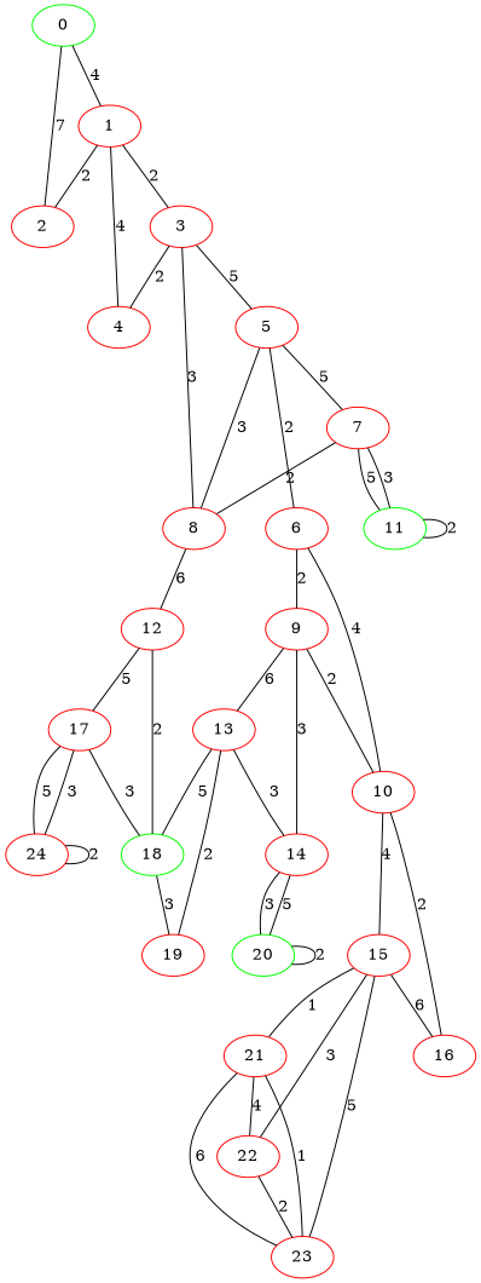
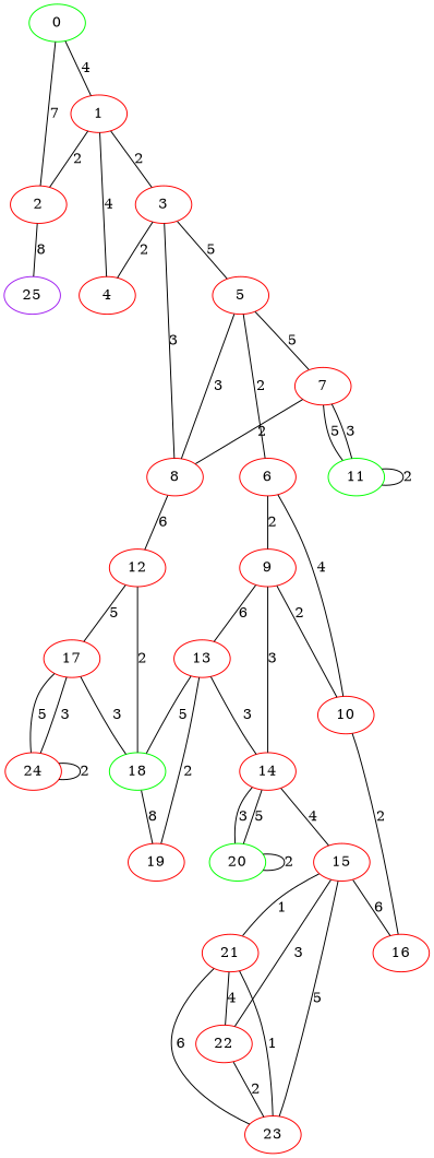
  graph {
    node [color=red weight=1]
    0 [color=green]
    1
    2
    3
    4
+   25 [color=purple weight=4]
    5
    8
    6
    7
    9
    10
    11 [color=green weight=2]
    12
    13
    14
    15
    16
    17
    18 [color=green]
    19
    20 [color=green weight=2]
    21
    22
    23
    24 [weight=2]
    0 -- 1 [label=4]
    0 -- 2 [label=7]
    1 -- 2 [label=2]
    1 -- 3 [label=2]
    1 -- 4 [label=4]
+   2 -- 25 [label=8]
    3 -- 4 [label=2]
    3 -- 5 [label=5]
    3 -- 8 [label=3]
    5 -- 8 [label=3]
    5 -- 6 [label=2]
    5 -- 7 [label=5]
    8 -- 12 [label=6]
    6 -- 9 [label=2]
    6 -- 10 [label=4]
    7 -- 8 [label=2]
    7 -- 11 [label=5]
    7 -- 11 [label=3]
    9 -- 10 [label=2]
    9 -- 13 [label=6]
    9 -- 14 [label=3]
-   10 -- 15 [label=4]
+   14 -- 15 [label=4]
    10 -- 16 [label=2]
    11 -- 11 [label=2]
    12 -- 17 [label=5]
    12 -- 18 [label=2]
    13 -- 14 [label=3]
    13 -- 18 [label=5]
    13 -- 19 [label=2]
    14 -- 20 [label=3]
    14 -- 20 [label=5]
    15 -- 16 [label=6]
    15 -- 21 [label=1]
    15 -- 22 [label=3]
    15 -- 23 [label=5]
    17 -- 18 [label=3]
    17 -- 24 [label=5]
    17 -- 24 [label=3]
-   18 -- 19 [label=3]
+   18 -- 19 [label=8]
    20 -- 20 [label=2]
    21 -- 22 [label=4]
    21 -- 23 [label=1]
    21 -- 23 [label=6]
    22 -- 23 [label=2]
    24 -- 24 [label=2]
  }
